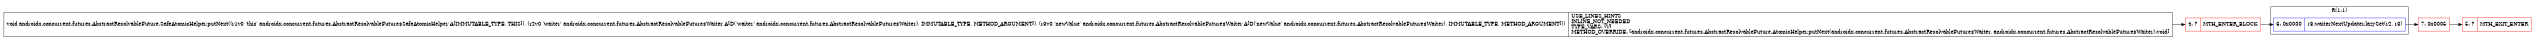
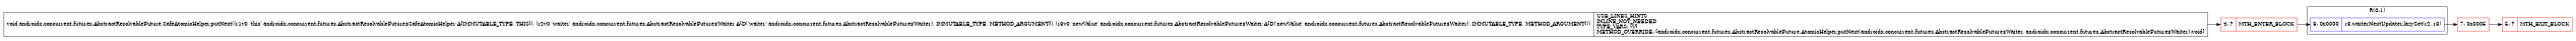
  digraph {
    rankdir=LR
    node [color=red shape=record]
    n1 [color=blue label="{6\:\ 0x0000|r8.waiterNextUpdater.lazySet(r2, r3)\l}"]
    n2 [label="{7\:\ 0x0005}"]
-   n3 [label="{5\:\ ?|MTH_EXIT_ENTER\l}"]
+   n3 [label="{5\:\ ?|MTH_EXIT_BLOCK\l}"]
    n4 [label="{4\:\ ?|MTH_ENTER_BLOCK\l}"]
    n5 [label="{void androidx.concurrent.futures.AbstractResolvableFuture.SafeAtomicHelper.putNext((r1v0 'this' androidx.concurrent.futures.AbstractResolvableFuture$SafeAtomicHelper A[IMMUTABLE_TYPE, THIS]), (r2v0 'waiter' androidx.concurrent.futures.AbstractResolvableFuture$Waiter A[D('waiter' androidx.concurrent.futures.AbstractResolvableFuture$Waiter), IMMUTABLE_TYPE, METHOD_ARGUMENT]), (r3v0 'newValue' androidx.concurrent.futures.AbstractResolvableFuture$Waiter A[D('newValue' androidx.concurrent.futures.AbstractResolvableFuture$Waiter), IMMUTABLE_TYPE, METHOD_ARGUMENT]))  | USE_LINES_HINTS\lINLINE_NOT_NEEDED\lTYPE_VARS: [V]\lMETHOD_OVERRIDE: [androidx.concurrent.futures.AbstractResolvableFuture.AtomicHelper.putNext(androidx.concurrent.futures.AbstractResolvableFuture$Waiter, androidx.concurrent.futures.AbstractResolvableFuture$Waiter):void]\l}" color=""]
    subgraph cluster_1 {
-     label="R(1:1)"
+     label="R(0:1)"
      n1
    }
    n1 -> n2
    n2 -> n3
    n4 -> n1
    n5 -> n4
  }
